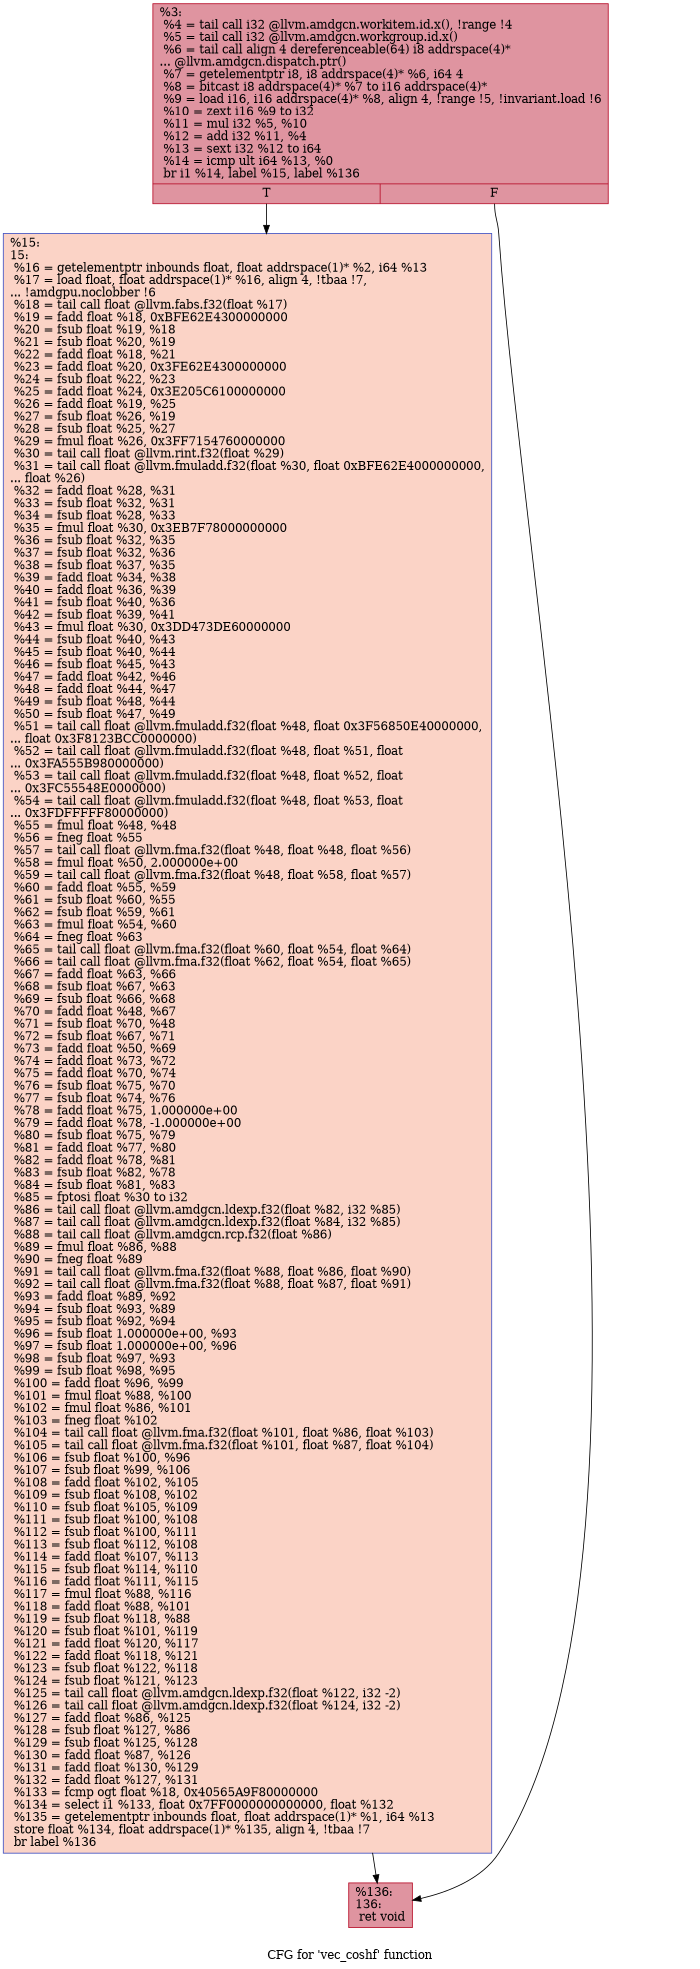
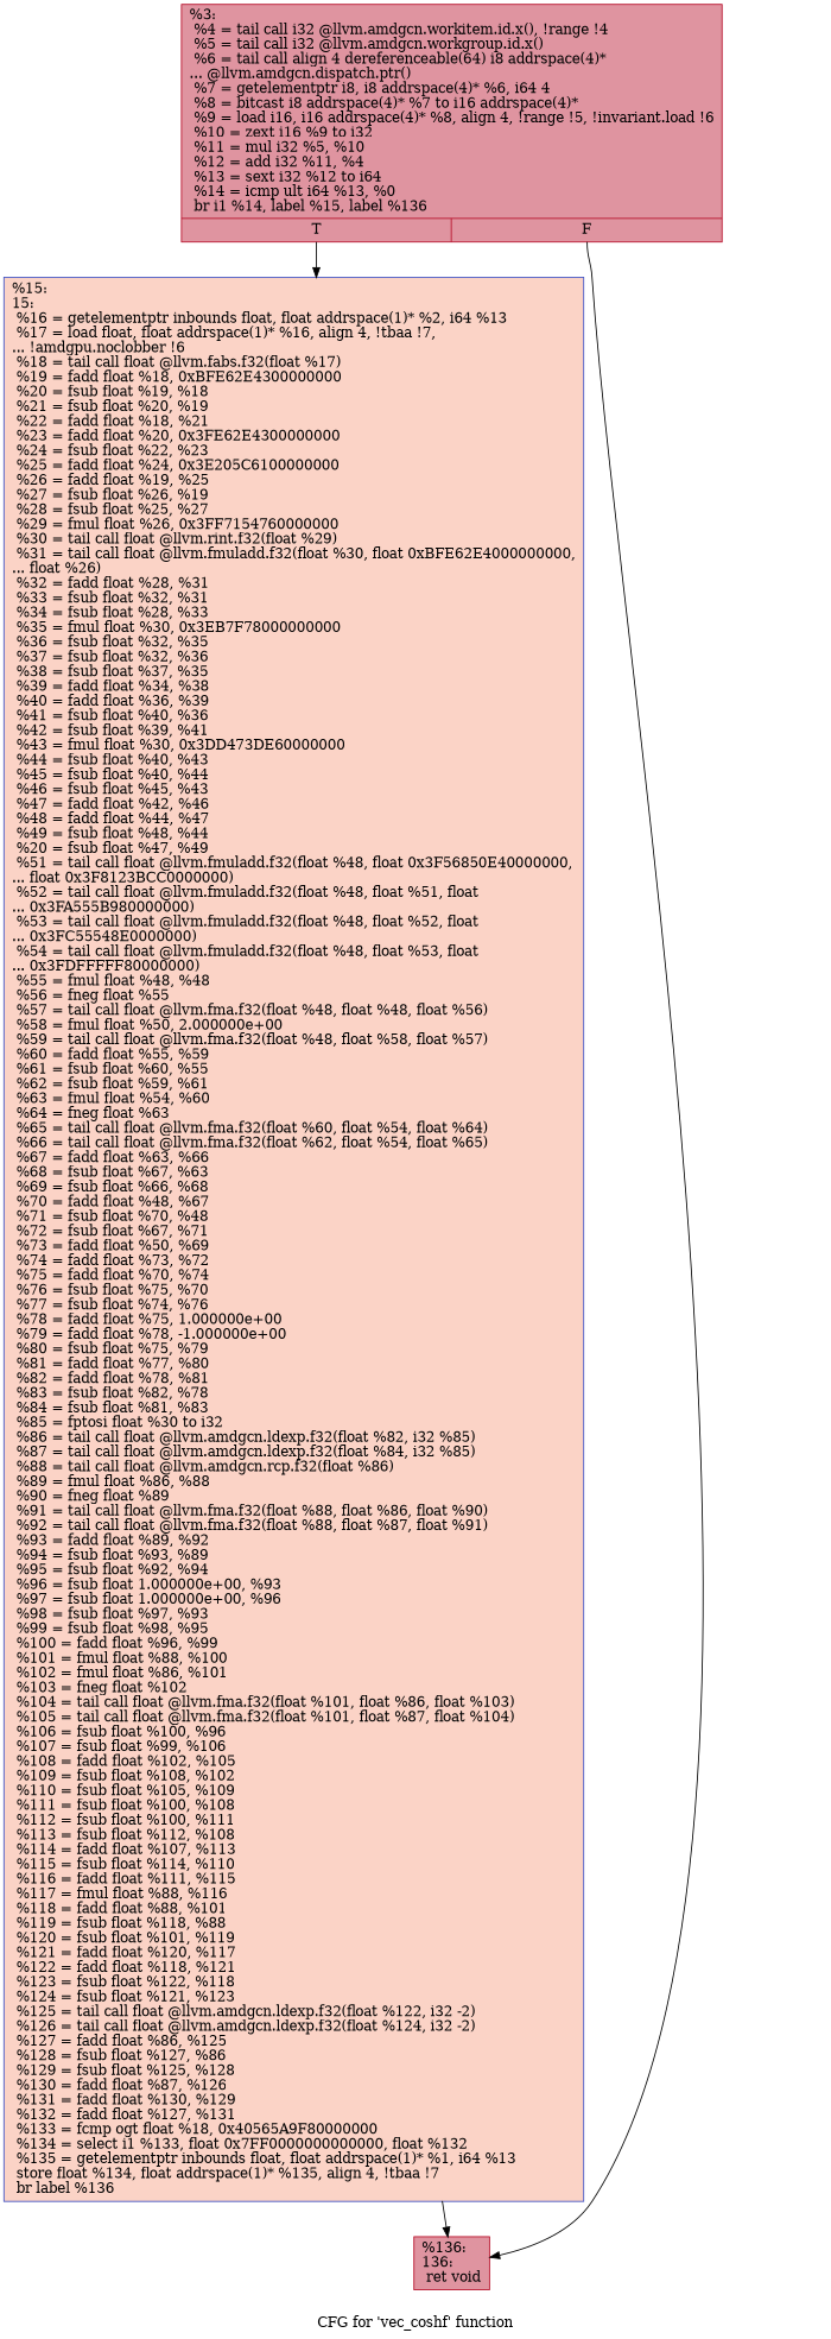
  digraph {
    label="CFG for 'vec_coshf' function"
    node [color="#b70d28ff" fillcolor="#b70d2870" shape=record style=filled]
    n1 [label="{%3:\l  %4 = tail call i32 @llvm.amdgcn.workitem.id.x(), !range !4\l  %5 = tail call i32 @llvm.amdgcn.workgroup.id.x()\l  %6 = tail call align 4 dereferenceable(64) i8 addrspace(4)*\l... @llvm.amdgcn.dispatch.ptr()\l  %7 = getelementptr i8, i8 addrspace(4)* %6, i64 4\l  %8 = bitcast i8 addrspace(4)* %7 to i16 addrspace(4)*\l  %9 = load i16, i16 addrspace(4)* %8, align 4, !range !5, !invariant.load !6\l  %10 = zext i16 %9 to i32\l  %11 = mul i32 %5, %10\l  %12 = add i32 %11, %4\l  %13 = sext i32 %12 to i64\l  %14 = icmp ult i64 %13, %0\l  br i1 %14, label %15, label %136\l|{<s0>T|<s1>F}}"]
-   n2 [color="#3d50c3ff" fillcolor="#f59c7d70" label="{%15:\l15:                                               \l  %16 = getelementptr inbounds float, float addrspace(1)* %2, i64 %13\l  %17 = load float, float addrspace(1)* %16, align 4, !tbaa !7,\l... !amdgpu.noclobber !6\l  %18 = tail call float @llvm.fabs.f32(float %17)\l  %19 = fadd float %18, 0xBFE62E4300000000\l  %20 = fsub float %19, %18\l  %21 = fsub float %20, %19\l  %22 = fadd float %18, %21\l  %23 = fadd float %20, 0x3FE62E4300000000\l  %24 = fsub float %22, %23\l  %25 = fadd float %24, 0x3E205C6100000000\l  %26 = fadd float %19, %25\l  %27 = fsub float %26, %19\l  %28 = fsub float %25, %27\l  %29 = fmul float %26, 0x3FF7154760000000\l  %30 = tail call float @llvm.rint.f32(float %29)\l  %31 = tail call float @llvm.fmuladd.f32(float %30, float 0xBFE62E4000000000,\l... float %26)\l  %32 = fadd float %28, %31\l  %33 = fsub float %32, %31\l  %34 = fsub float %28, %33\l  %35 = fmul float %30, 0x3EB7F78000000000\l  %36 = fsub float %32, %35\l  %37 = fsub float %32, %36\l  %38 = fsub float %37, %35\l  %39 = fadd float %34, %38\l  %40 = fadd float %36, %39\l  %41 = fsub float %40, %36\l  %42 = fsub float %39, %41\l  %43 = fmul float %30, 0x3DD473DE60000000\l  %44 = fsub float %40, %43\l  %45 = fsub float %40, %44\l  %46 = fsub float %45, %43\l  %47 = fadd float %42, %46\l  %48 = fadd float %44, %47\l  %49 = fsub float %48, %44\l  %50 = fsub float %47, %49\l  %51 = tail call float @llvm.fmuladd.f32(float %48, float 0x3F56850E40000000,\l... float 0x3F8123BCC0000000)\l  %52 = tail call float @llvm.fmuladd.f32(float %48, float %51, float\l... 0x3FA555B980000000)\l  %53 = tail call float @llvm.fmuladd.f32(float %48, float %52, float\l... 0x3FC55548E0000000)\l  %54 = tail call float @llvm.fmuladd.f32(float %48, float %53, float\l... 0x3FDFFFFF80000000)\l  %55 = fmul float %48, %48\l  %56 = fneg float %55\l  %57 = tail call float @llvm.fma.f32(float %48, float %48, float %56)\l  %58 = fmul float %50, 2.000000e+00\l  %59 = tail call float @llvm.fma.f32(float %48, float %58, float %57)\l  %60 = fadd float %55, %59\l  %61 = fsub float %60, %55\l  %62 = fsub float %59, %61\l  %63 = fmul float %54, %60\l  %64 = fneg float %63\l  %65 = tail call float @llvm.fma.f32(float %60, float %54, float %64)\l  %66 = tail call float @llvm.fma.f32(float %62, float %54, float %65)\l  %67 = fadd float %63, %66\l  %68 = fsub float %67, %63\l  %69 = fsub float %66, %68\l  %70 = fadd float %48, %67\l  %71 = fsub float %70, %48\l  %72 = fsub float %67, %71\l  %73 = fadd float %50, %69\l  %74 = fadd float %73, %72\l  %75 = fadd float %70, %74\l  %76 = fsub float %75, %70\l  %77 = fsub float %74, %76\l  %78 = fadd float %75, 1.000000e+00\l  %79 = fadd float %78, -1.000000e+00\l  %80 = fsub float %75, %79\l  %81 = fadd float %77, %80\l  %82 = fadd float %78, %81\l  %83 = fsub float %82, %78\l  %84 = fsub float %81, %83\l  %85 = fptosi float %30 to i32\l  %86 = tail call float @llvm.amdgcn.ldexp.f32(float %82, i32 %85)\l  %87 = tail call float @llvm.amdgcn.ldexp.f32(float %84, i32 %85)\l  %88 = tail call float @llvm.amdgcn.rcp.f32(float %86)\l  %89 = fmul float %86, %88\l  %90 = fneg float %89\l  %91 = tail call float @llvm.fma.f32(float %88, float %86, float %90)\l  %92 = tail call float @llvm.fma.f32(float %88, float %87, float %91)\l  %93 = fadd float %89, %92\l  %94 = fsub float %93, %89\l  %95 = fsub float %92, %94\l  %96 = fsub float 1.000000e+00, %93\l  %97 = fsub float 1.000000e+00, %96\l  %98 = fsub float %97, %93\l  %99 = fsub float %98, %95\l  %100 = fadd float %96, %99\l  %101 = fmul float %88, %100\l  %102 = fmul float %86, %101\l  %103 = fneg float %102\l  %104 = tail call float @llvm.fma.f32(float %101, float %86, float %103)\l  %105 = tail call float @llvm.fma.f32(float %101, float %87, float %104)\l  %106 = fsub float %100, %96\l  %107 = fsub float %99, %106\l  %108 = fadd float %102, %105\l  %109 = fsub float %108, %102\l  %110 = fsub float %105, %109\l  %111 = fsub float %100, %108\l  %112 = fsub float %100, %111\l  %113 = fsub float %112, %108\l  %114 = fadd float %107, %113\l  %115 = fsub float %114, %110\l  %116 = fadd float %111, %115\l  %117 = fmul float %88, %116\l  %118 = fadd float %88, %101\l  %119 = fsub float %118, %88\l  %120 = fsub float %101, %119\l  %121 = fadd float %120, %117\l  %122 = fadd float %118, %121\l  %123 = fsub float %122, %118\l  %124 = fsub float %121, %123\l  %125 = tail call float @llvm.amdgcn.ldexp.f32(float %122, i32 -2)\l  %126 = tail call float @llvm.amdgcn.ldexp.f32(float %124, i32 -2)\l  %127 = fadd float %86, %125\l  %128 = fsub float %127, %86\l  %129 = fsub float %125, %128\l  %130 = fadd float %87, %126\l  %131 = fadd float %130, %129\l  %132 = fadd float %127, %131\l  %133 = fcmp ogt float %18, 0x40565A9F80000000\l  %134 = select i1 %133, float 0x7FF0000000000000, float %132\l  %135 = getelementptr inbounds float, float addrspace(1)* %1, i64 %13\l  store float %134, float addrspace(1)* %135, align 4, !tbaa !7\l  br label %136\l}"]
+   n2 [color="#3d50c3ff" fillcolor="#f59c7d70" label="{%15:\l15:                                               \l  %16 = getelementptr inbounds float, float addrspace(1)* %2, i64 %13\l  %17 = load float, float addrspace(1)* %16, align 4, !tbaa !7,\l... !amdgpu.noclobber !6\l  %18 = tail call float @llvm.fabs.f32(float %17)\l  %19 = fadd float %18, 0xBFE62E4300000000\l  %20 = fsub float %19, %18\l  %21 = fsub float %20, %19\l  %22 = fadd float %18, %21\l  %23 = fadd float %20, 0x3FE62E4300000000\l  %24 = fsub float %22, %23\l  %25 = fadd float %24, 0x3E205C6100000000\l  %26 = fadd float %19, %25\l  %27 = fsub float %26, %19\l  %28 = fsub float %25, %27\l  %29 = fmul float %26, 0x3FF7154760000000\l  %30 = tail call float @llvm.rint.f32(float %29)\l  %31 = tail call float @llvm.fmuladd.f32(float %30, float 0xBFE62E4000000000,\l... float %26)\l  %32 = fadd float %28, %31\l  %33 = fsub float %32, %31\l  %34 = fsub float %28, %33\l  %35 = fmul float %30, 0x3EB7F78000000000\l  %36 = fsub float %32, %35\l  %37 = fsub float %32, %36\l  %38 = fsub float %37, %35\l  %39 = fadd float %34, %38\l  %40 = fadd float %36, %39\l  %41 = fsub float %40, %36\l  %42 = fsub float %39, %41\l  %43 = fmul float %30, 0x3DD473DE60000000\l  %44 = fsub float %40, %43\l  %45 = fsub float %40, %44\l  %46 = fsub float %45, %43\l  %47 = fadd float %42, %46\l  %48 = fadd float %44, %47\l  %49 = fsub float %48, %44\l  %20 = fsub float %47, %49\l  %51 = tail call float @llvm.fmuladd.f32(float %48, float 0x3F56850E40000000,\l... float 0x3F8123BCC0000000)\l  %52 = tail call float @llvm.fmuladd.f32(float %48, float %51, float\l... 0x3FA555B980000000)\l  %53 = tail call float @llvm.fmuladd.f32(float %48, float %52, float\l... 0x3FC55548E0000000)\l  %54 = tail call float @llvm.fmuladd.f32(float %48, float %53, float\l... 0x3FDFFFFF80000000)\l  %55 = fmul float %48, %48\l  %56 = fneg float %55\l  %57 = tail call float @llvm.fma.f32(float %48, float %48, float %56)\l  %58 = fmul float %50, 2.000000e+00\l  %59 = tail call float @llvm.fma.f32(float %48, float %58, float %57)\l  %60 = fadd float %55, %59\l  %61 = fsub float %60, %55\l  %62 = fsub float %59, %61\l  %63 = fmul float %54, %60\l  %64 = fneg float %63\l  %65 = tail call float @llvm.fma.f32(float %60, float %54, float %64)\l  %66 = tail call float @llvm.fma.f32(float %62, float %54, float %65)\l  %67 = fadd float %63, %66\l  %68 = fsub float %67, %63\l  %69 = fsub float %66, %68\l  %70 = fadd float %48, %67\l  %71 = fsub float %70, %48\l  %72 = fsub float %67, %71\l  %73 = fadd float %50, %69\l  %74 = fadd float %73, %72\l  %75 = fadd float %70, %74\l  %76 = fsub float %75, %70\l  %77 = fsub float %74, %76\l  %78 = fadd float %75, 1.000000e+00\l  %79 = fadd float %78, -1.000000e+00\l  %80 = fsub float %75, %79\l  %81 = fadd float %77, %80\l  %82 = fadd float %78, %81\l  %83 = fsub float %82, %78\l  %84 = fsub float %81, %83\l  %85 = fptosi float %30 to i32\l  %86 = tail call float @llvm.amdgcn.ldexp.f32(float %82, i32 %85)\l  %87 = tail call float @llvm.amdgcn.ldexp.f32(float %84, i32 %85)\l  %88 = tail call float @llvm.amdgcn.rcp.f32(float %86)\l  %89 = fmul float %86, %88\l  %90 = fneg float %89\l  %91 = tail call float @llvm.fma.f32(float %88, float %86, float %90)\l  %92 = tail call float @llvm.fma.f32(float %88, float %87, float %91)\l  %93 = fadd float %89, %92\l  %94 = fsub float %93, %89\l  %95 = fsub float %92, %94\l  %96 = fsub float 1.000000e+00, %93\l  %97 = fsub float 1.000000e+00, %96\l  %98 = fsub float %97, %93\l  %99 = fsub float %98, %95\l  %100 = fadd float %96, %99\l  %101 = fmul float %88, %100\l  %102 = fmul float %86, %101\l  %103 = fneg float %102\l  %104 = tail call float @llvm.fma.f32(float %101, float %86, float %103)\l  %105 = tail call float @llvm.fma.f32(float %101, float %87, float %104)\l  %106 = fsub float %100, %96\l  %107 = fsub float %99, %106\l  %108 = fadd float %102, %105\l  %109 = fsub float %108, %102\l  %110 = fsub float %105, %109\l  %111 = fsub float %100, %108\l  %112 = fsub float %100, %111\l  %113 = fsub float %112, %108\l  %114 = fadd float %107, %113\l  %115 = fsub float %114, %110\l  %116 = fadd float %111, %115\l  %117 = fmul float %88, %116\l  %118 = fadd float %88, %101\l  %119 = fsub float %118, %88\l  %120 = fsub float %101, %119\l  %121 = fadd float %120, %117\l  %122 = fadd float %118, %121\l  %123 = fsub float %122, %118\l  %124 = fsub float %121, %123\l  %125 = tail call float @llvm.amdgcn.ldexp.f32(float %122, i32 -2)\l  %126 = tail call float @llvm.amdgcn.ldexp.f32(float %124, i32 -2)\l  %127 = fadd float %86, %125\l  %128 = fsub float %127, %86\l  %129 = fsub float %125, %128\l  %130 = fadd float %87, %126\l  %131 = fadd float %130, %129\l  %132 = fadd float %127, %131\l  %133 = fcmp ogt float %18, 0x40565A9F80000000\l  %134 = select i1 %133, float 0x7FF0000000000000, float %132\l  %135 = getelementptr inbounds float, float addrspace(1)* %1, i64 %13\l  store float %134, float addrspace(1)* %135, align 4, !tbaa !7\l  br label %136\l}"]
    n3 [label="{%136:\l136:                                              \l  ret void\l}"]
    n1 -> n2 [tailport=s0]
    n1 -> n3 [tailport=s1]
    n2 -> n3
  }
